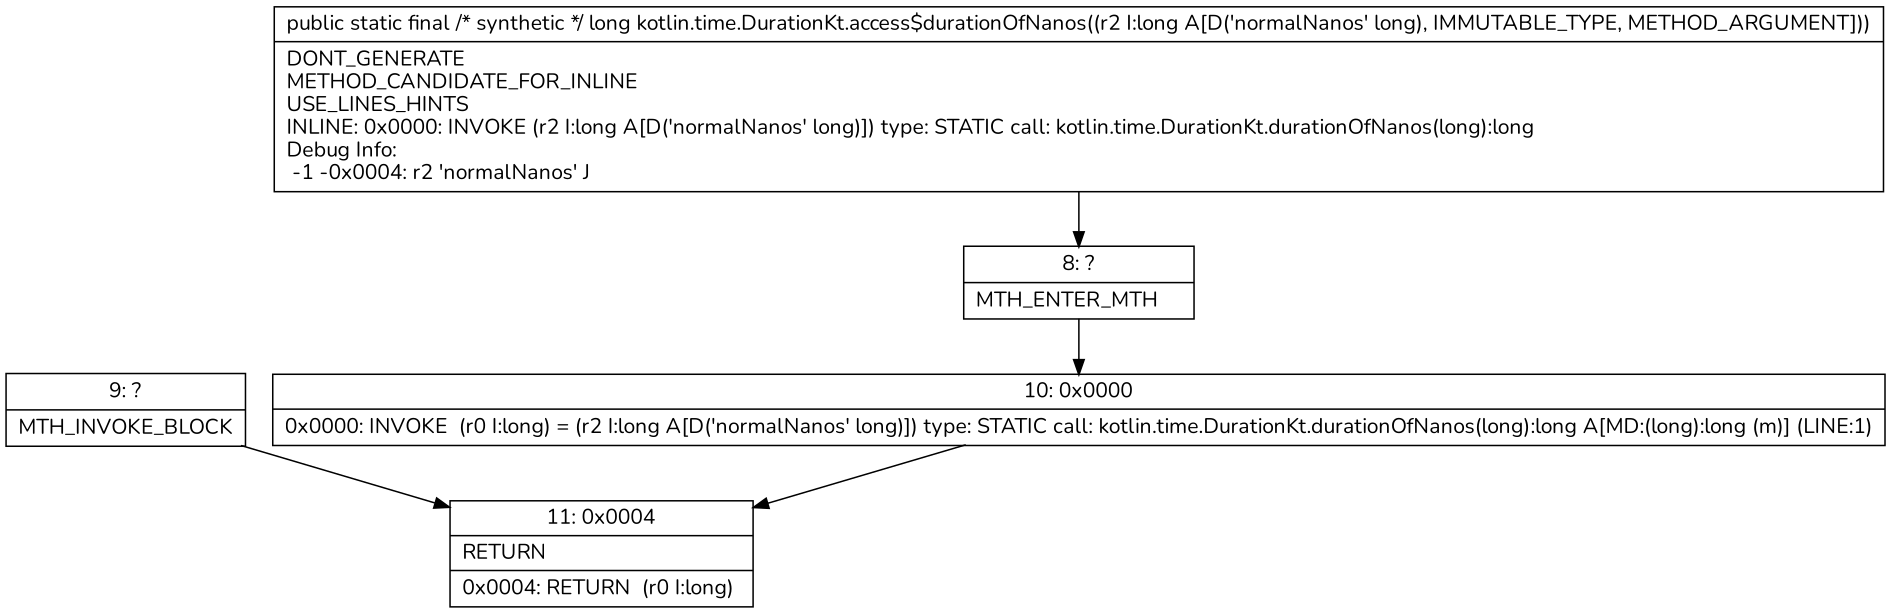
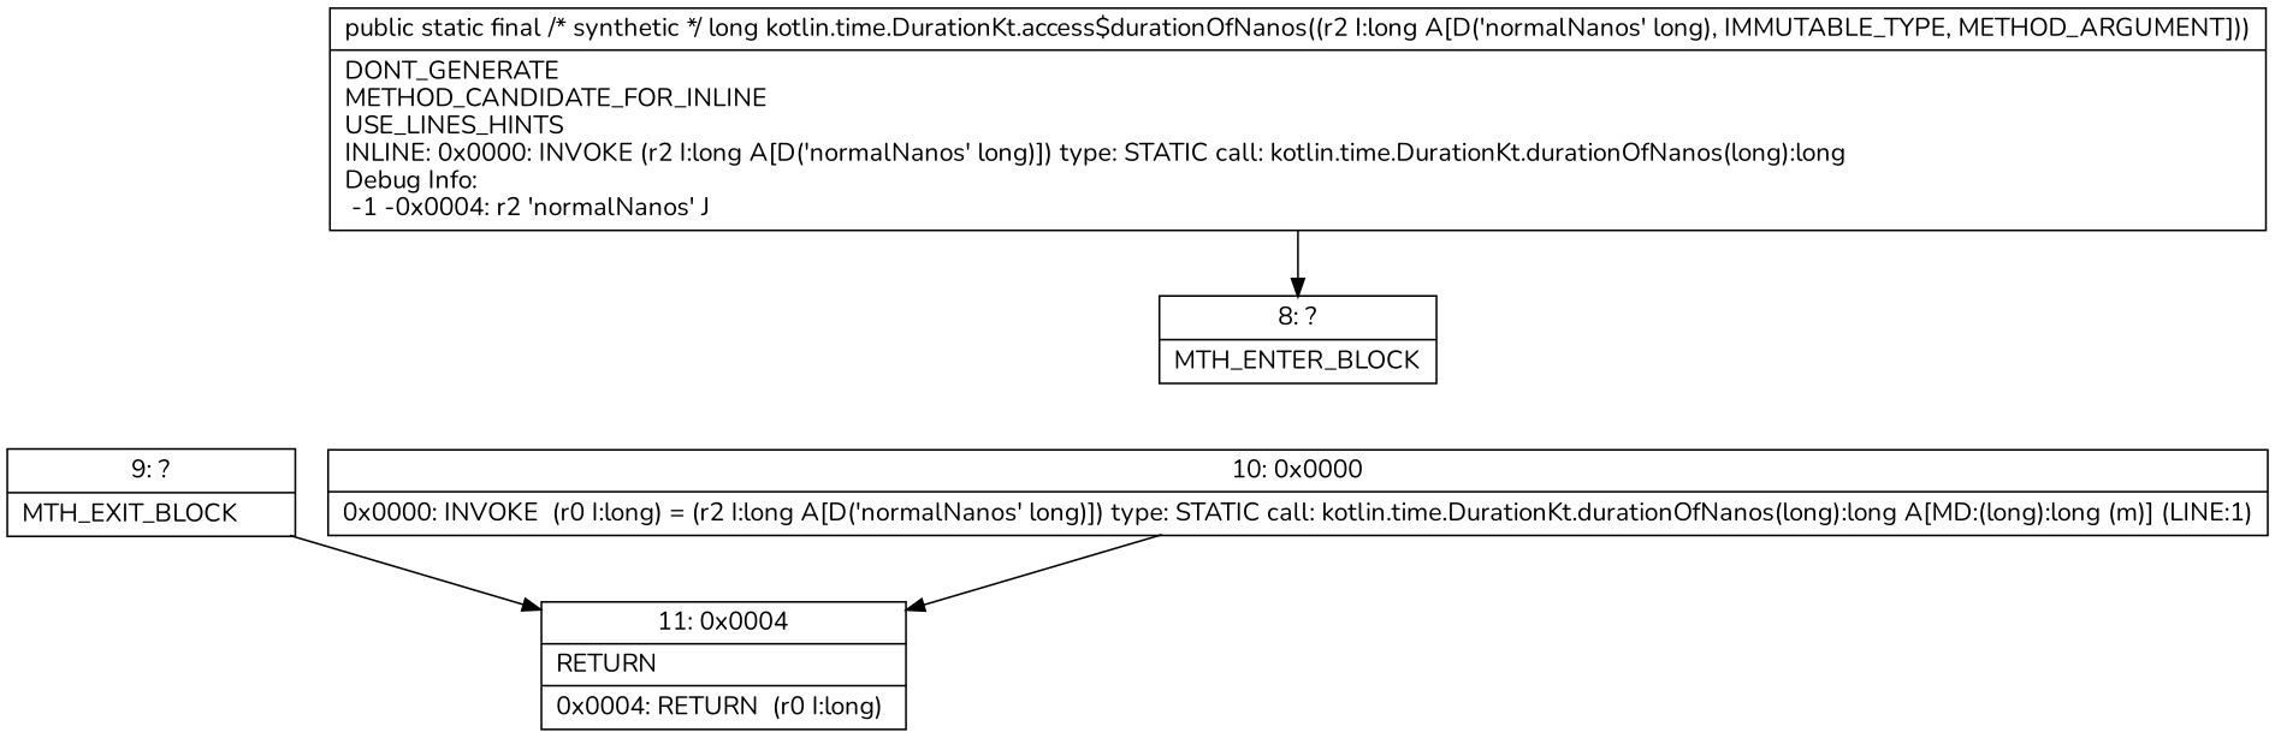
  digraph {
    fontname=Nunito
    node [fontname=Nunito shape=record]
    edge [fontname=Nunito]
-   n1 [label="{8\:\ ?|MTH_ENTER_MTH\l}"]
+   n1 [label="{8\:\ ?|MTH_ENTER_BLOCK\l}"]
    n2 [label="{10\:\ 0x0000|0x0000: INVOKE  (r0 I:long) = (r2 I:long A[D('normalNanos' long)]) type: STATIC call: kotlin.time.DurationKt.durationOfNanos(long):long A[MD:(long):long (m)] (LINE:1)\l}"]
    n3 [label="{11\:\ 0x0004|RETURN\l|0x0004: RETURN  (r0 I:long) \l}"]
-   n4 [label="{9\:\ ?|MTH_INVOKE_BLOCK\l}"]
+   n4 [label="{9\:\ ?|MTH_EXIT_BLOCK\l}"]
    n5 [label="{public static final \/* synthetic *\/ long kotlin.time.DurationKt.access$durationOfNanos((r2 I:long A[D('normalNanos' long), IMMUTABLE_TYPE, METHOD_ARGUMENT]))  | DONT_GENERATE\lMETHOD_CANDIDATE_FOR_INLINE\lUSE_LINES_HINTS\lINLINE: 0x0000: INVOKE  (r2 I:long A[D('normalNanos' long)]) type: STATIC call: kotlin.time.DurationKt.durationOfNanos(long):long\lDebug Info:\l  \-1 \-0x0004: r2 'normalNanos' J\l}"]
-   n1 -> n2
    n2 -> n3
    n4 -> n3
    n5 -> n1
  }
